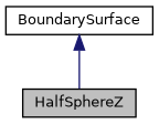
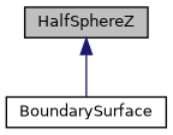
  digraph {
    node [color=black fontname=Helvetica fontsize=10 shape=record style=filled]
    n1 [fillcolor=grey75 fontcolor=black height=0.2 label=HalfSphereZ width=0.4]
    n2 [fillcolor=white height=0.2 label=BoundarySurface width=0.4]
-   n2 -> n1 [color=midnightblue dir=back fontname=Helvetica fontsize=10 labelfontname=Helvetica labelfontsize=10 style=solid]
+   n1 -> n2 [color=midnightblue dir=back fontname=Helvetica fontsize=10 labelfontname=Helvetica labelfontsize=10 style=solid]
  }
